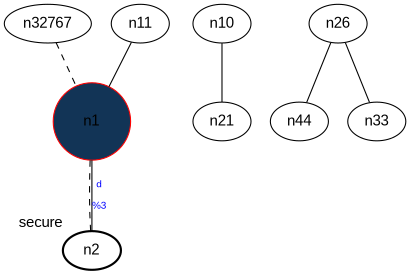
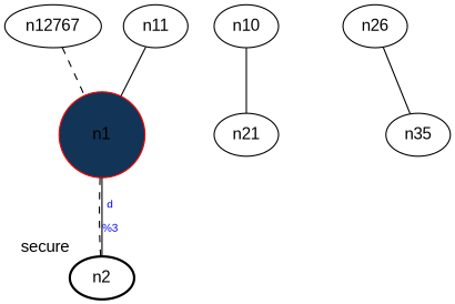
  graph {
    fontcolor=blue
    fontname="Liberation Sans"
    rankdir=TB
    node [fontname="Liberation Sans"]
    edge [fontname="Liberation Sans"]
    n1 [color=red fillcolor="#123456" height=1 style=filled width=1]
    n2 [style=bold xlabel=secure]
-   n32767
+   n32767 [label=n12767]
    n10
    n21
    n11
    n22 [label=n26]
-   n44
-   n33
+   n33 [label=n35]
    n1 -- n2 [style=dashed]
    n1 -- n2 [fontcolor=blue fontsize=9 label="d\n\l\G"]
    n32767 -- n1 [style=dashed]
    n10 -- n21
    n11 -- n1
-   n22 -- n44
    n22 -- n33
  }
